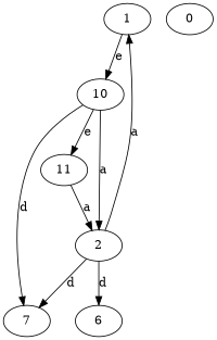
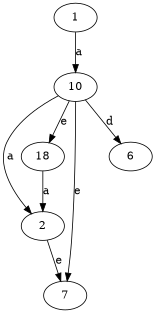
  strict digraph {
    1
    10
    2
    7
-   11
-   0
+   11 [label=18]
    6
-   1 -> 10 [label=e]
+   1 -> 10 [label=a]
    10 -> 2 [label=a]
-   10 -> 7 [label=d]
+   10 -> 7 [label=e]
    10 -> 11 [label=e]
-   2 -> 1 [label=a]
-   2 -> 7 [label=d]
-   2 -> 6 [label=d]
+   2 -> 7 [label=e]
+   10 -> 6 [label=d]
    11 -> 2 [label=a]
  }
